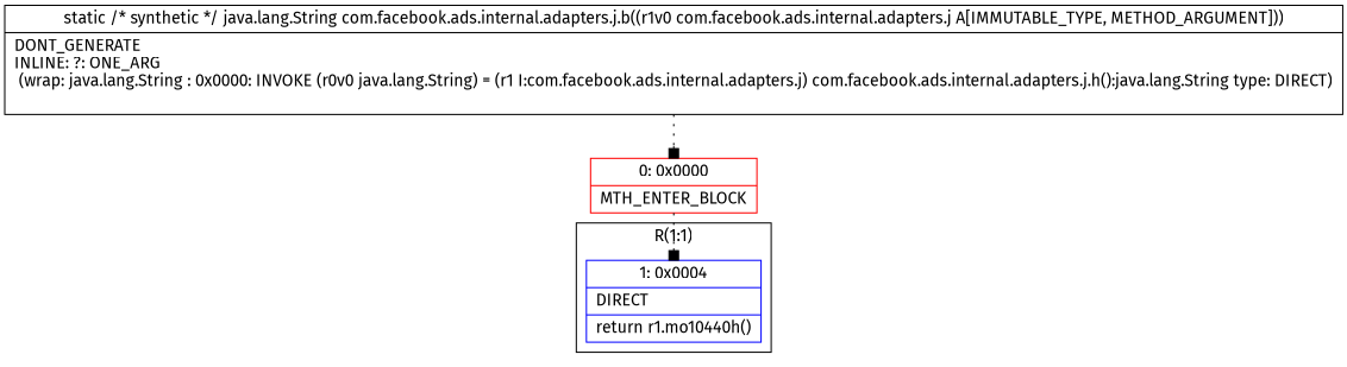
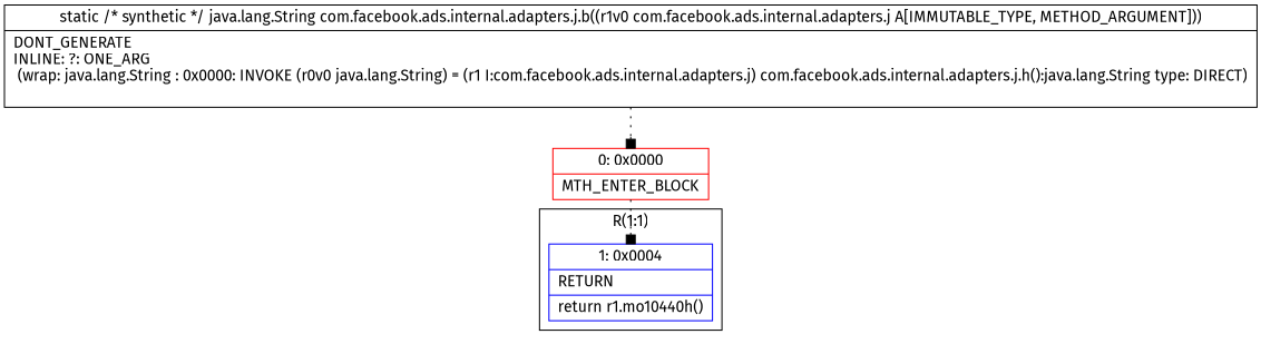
  digraph {
    fontname="Fira Sans"
    node [shape=record fontname="Fira Sans"]
    edge [style=dotted arrowhead=box fontname="Fira Sans"]
-   n1 [color=blue label="{1\:\ 0x0004|DIRECT\l|return r1.mo10440h()\l}"]
+   n1 [color=blue label="{1\:\ 0x0004|RETURN\l|return r1.mo10440h()\l}"]
    n2 [color=red label="{0\:\ 0x0000|MTH_ENTER_BLOCK\l}"]
    n3 [label="{static \/* synthetic *\/ java.lang.String com.facebook.ads.internal.adapters.j.b((r1v0 com.facebook.ads.internal.adapters.j A[IMMUTABLE_TYPE, METHOD_ARGUMENT]))  | DONT_GENERATE\lINLINE: ?: ONE_ARG  \l  (wrap: java.lang.String : 0x0000: INVOKE  (r0v0 java.lang.String) = (r1 I:com.facebook.ads.internal.adapters.j) com.facebook.ads.internal.adapters.j.h():java.lang.String type: DIRECT)\l\l}"]
    subgraph cluster_1 {
      label="R(1:1)"
      n1
    }
    n2 -> n1
    n3 -> n2
  }
